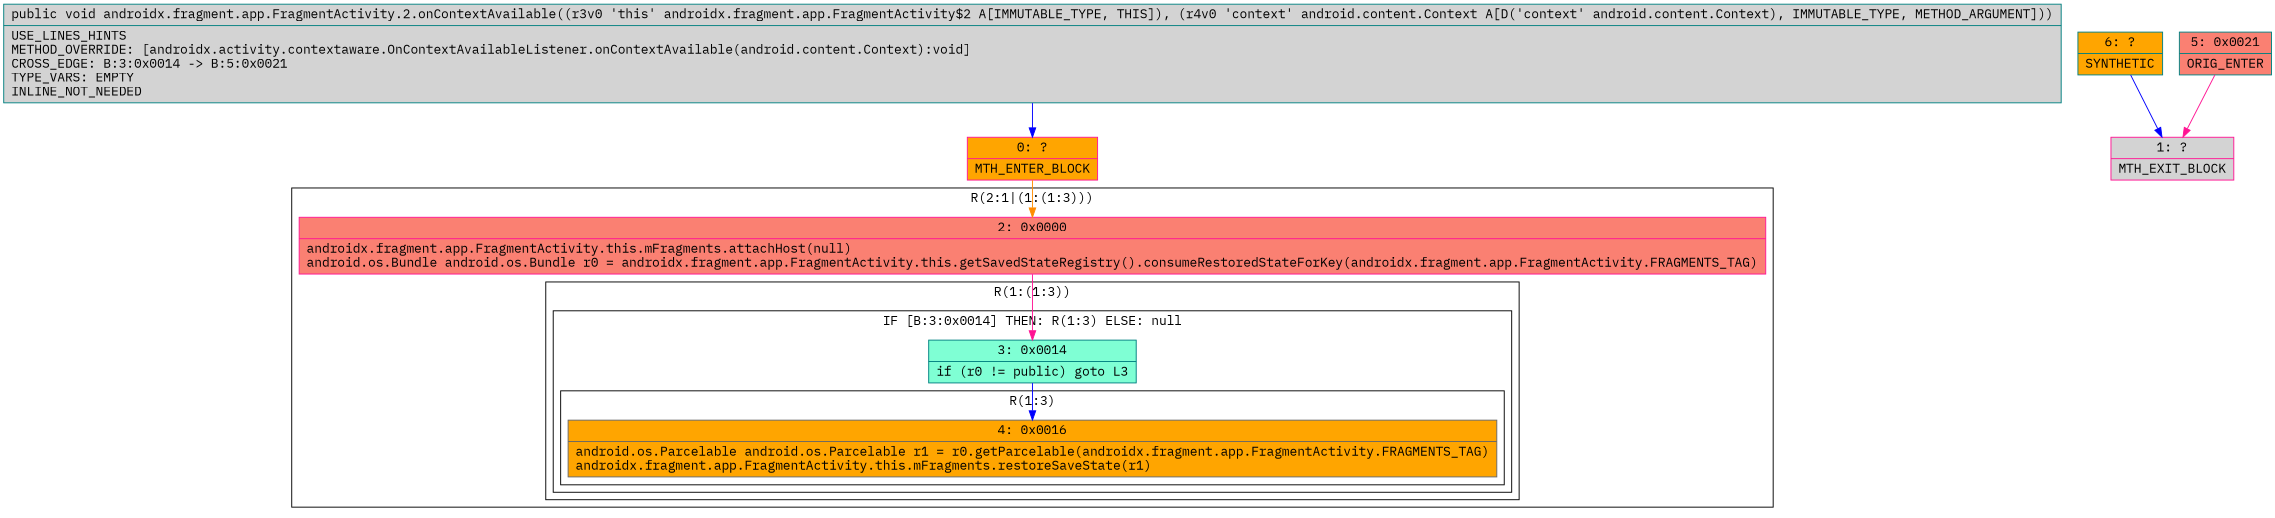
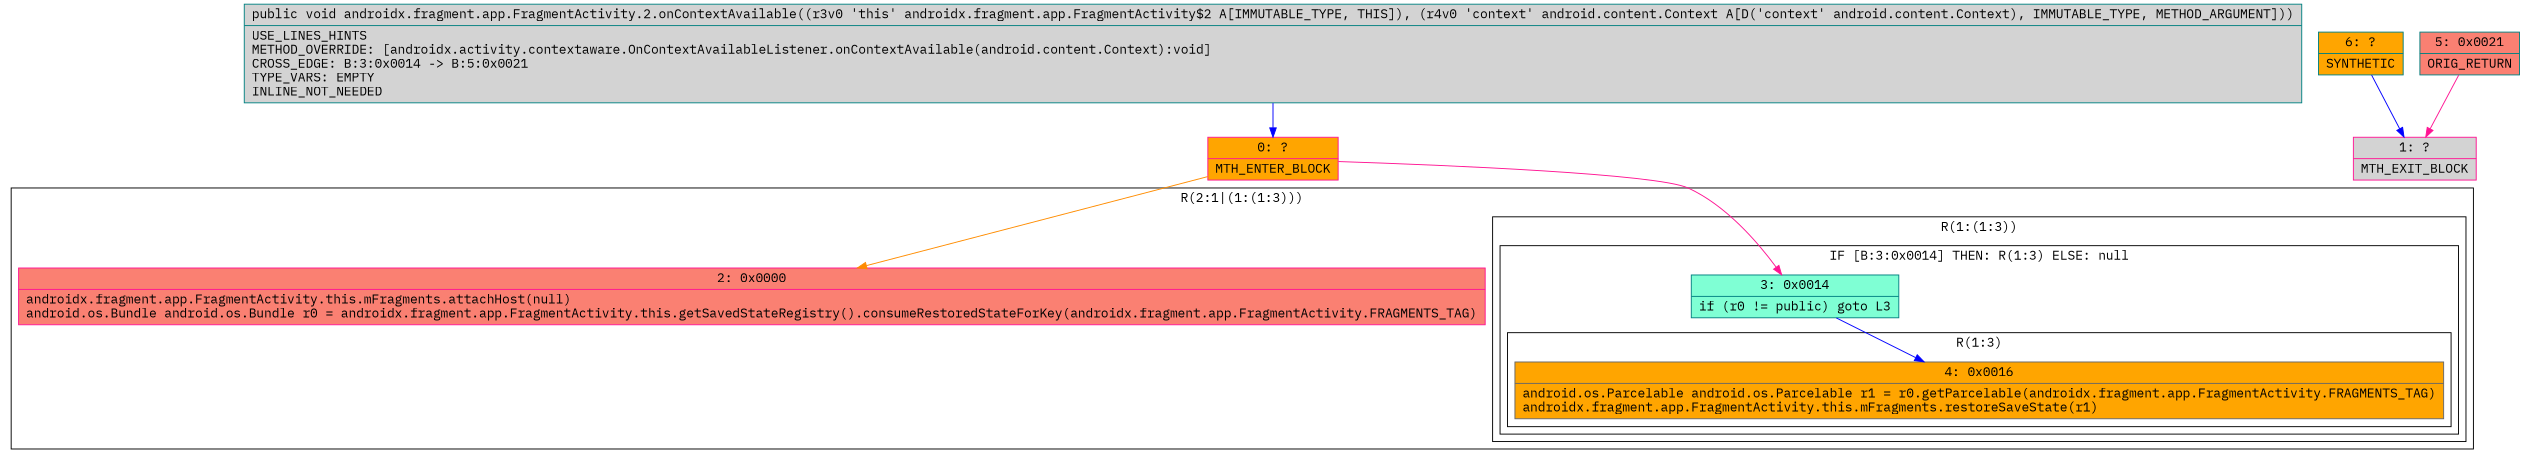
  digraph {
    fontname="IBM Plex Mono"
    node [color=teal fillcolor=orange fontname="IBM Plex Mono" shape=record style=filled]
    edge [color=blue fontname="IBM Plex Mono"]
    n1 [color=gray40 label="{4\:\ 0x0016|android.os.Parcelable android.os.Parcelable r1 = r0.getParcelable(androidx.fragment.app.FragmentActivity.FRAGMENTS_TAG)\landroidx.fragment.app.FragmentActivity.this.mFragments.restoreSaveState(r1)\l}"]
    n2 [fillcolor=aquamarine label="{3\:\ 0x0014|if (r0 != public) goto L3\l}"]
    n3 [color=deeppink fillcolor=salmon label="{2\:\ 0x0000|androidx.fragment.app.FragmentActivity.this.mFragments.attachHost(null)\landroid.os.Bundle android.os.Bundle r0 = androidx.fragment.app.FragmentActivity.this.getSavedStateRegistry().consumeRestoredStateForKey(androidx.fragment.app.FragmentActivity.FRAGMENTS_TAG)\l}"]
    n4 [label="{6\:\ ?|SYNTHETIC\l}"]
    n5 [color=deeppink fillcolor=lightgrey label="{1\:\ ?|MTH_EXIT_BLOCK\l}"]
-   n6 [fillcolor=salmon label="{5\:\ 0x0021|ORIG_ENTER\l}"]
+   n6 [fillcolor=salmon label="{5\:\ 0x0021|ORIG_RETURN\l}"]
    n7 [color=deeppink label="{0\:\ ?|MTH_ENTER_BLOCK\l}"]
    n8 [fillcolor=lightgrey label="{public void androidx.fragment.app.FragmentActivity.2.onContextAvailable((r3v0 'this' androidx.fragment.app.FragmentActivity$2 A[IMMUTABLE_TYPE, THIS]), (r4v0 'context' android.content.Context A[D('context' android.content.Context), IMMUTABLE_TYPE, METHOD_ARGUMENT]))  | USE_LINES_HINTS\lMETHOD_OVERRIDE: [androidx.activity.contextaware.OnContextAvailableListener.onContextAvailable(android.content.Context):void]\lCROSS_EDGE: B:3:0x0014 \-\> B:5:0x0021\lTYPE_VARS: EMPTY\lINLINE_NOT_NEEDED\l}"]
    subgraph cluster_1 {
      label="R(2:1|(1:(1:3)))"
      n3
      subgraph cluster_2 {
        label="R(1:(1:3))"
        subgraph cluster_3 {
          label="IF [B:3:0x0014] THEN: R(1:3) ELSE: null"
          n2
          subgraph cluster_4 {
            label="R(1:3)"
            n1
          }
        }
      }
    }
    n2 -> n1
-   n3 -> n2 [color=deeppink]
+   n7 -> n2 [color=deeppink]
    n4 -> n5
    n6 -> n5 [color=deeppink]
    n7 -> n3 [color=darkorange]
    n8 -> n7
  }
